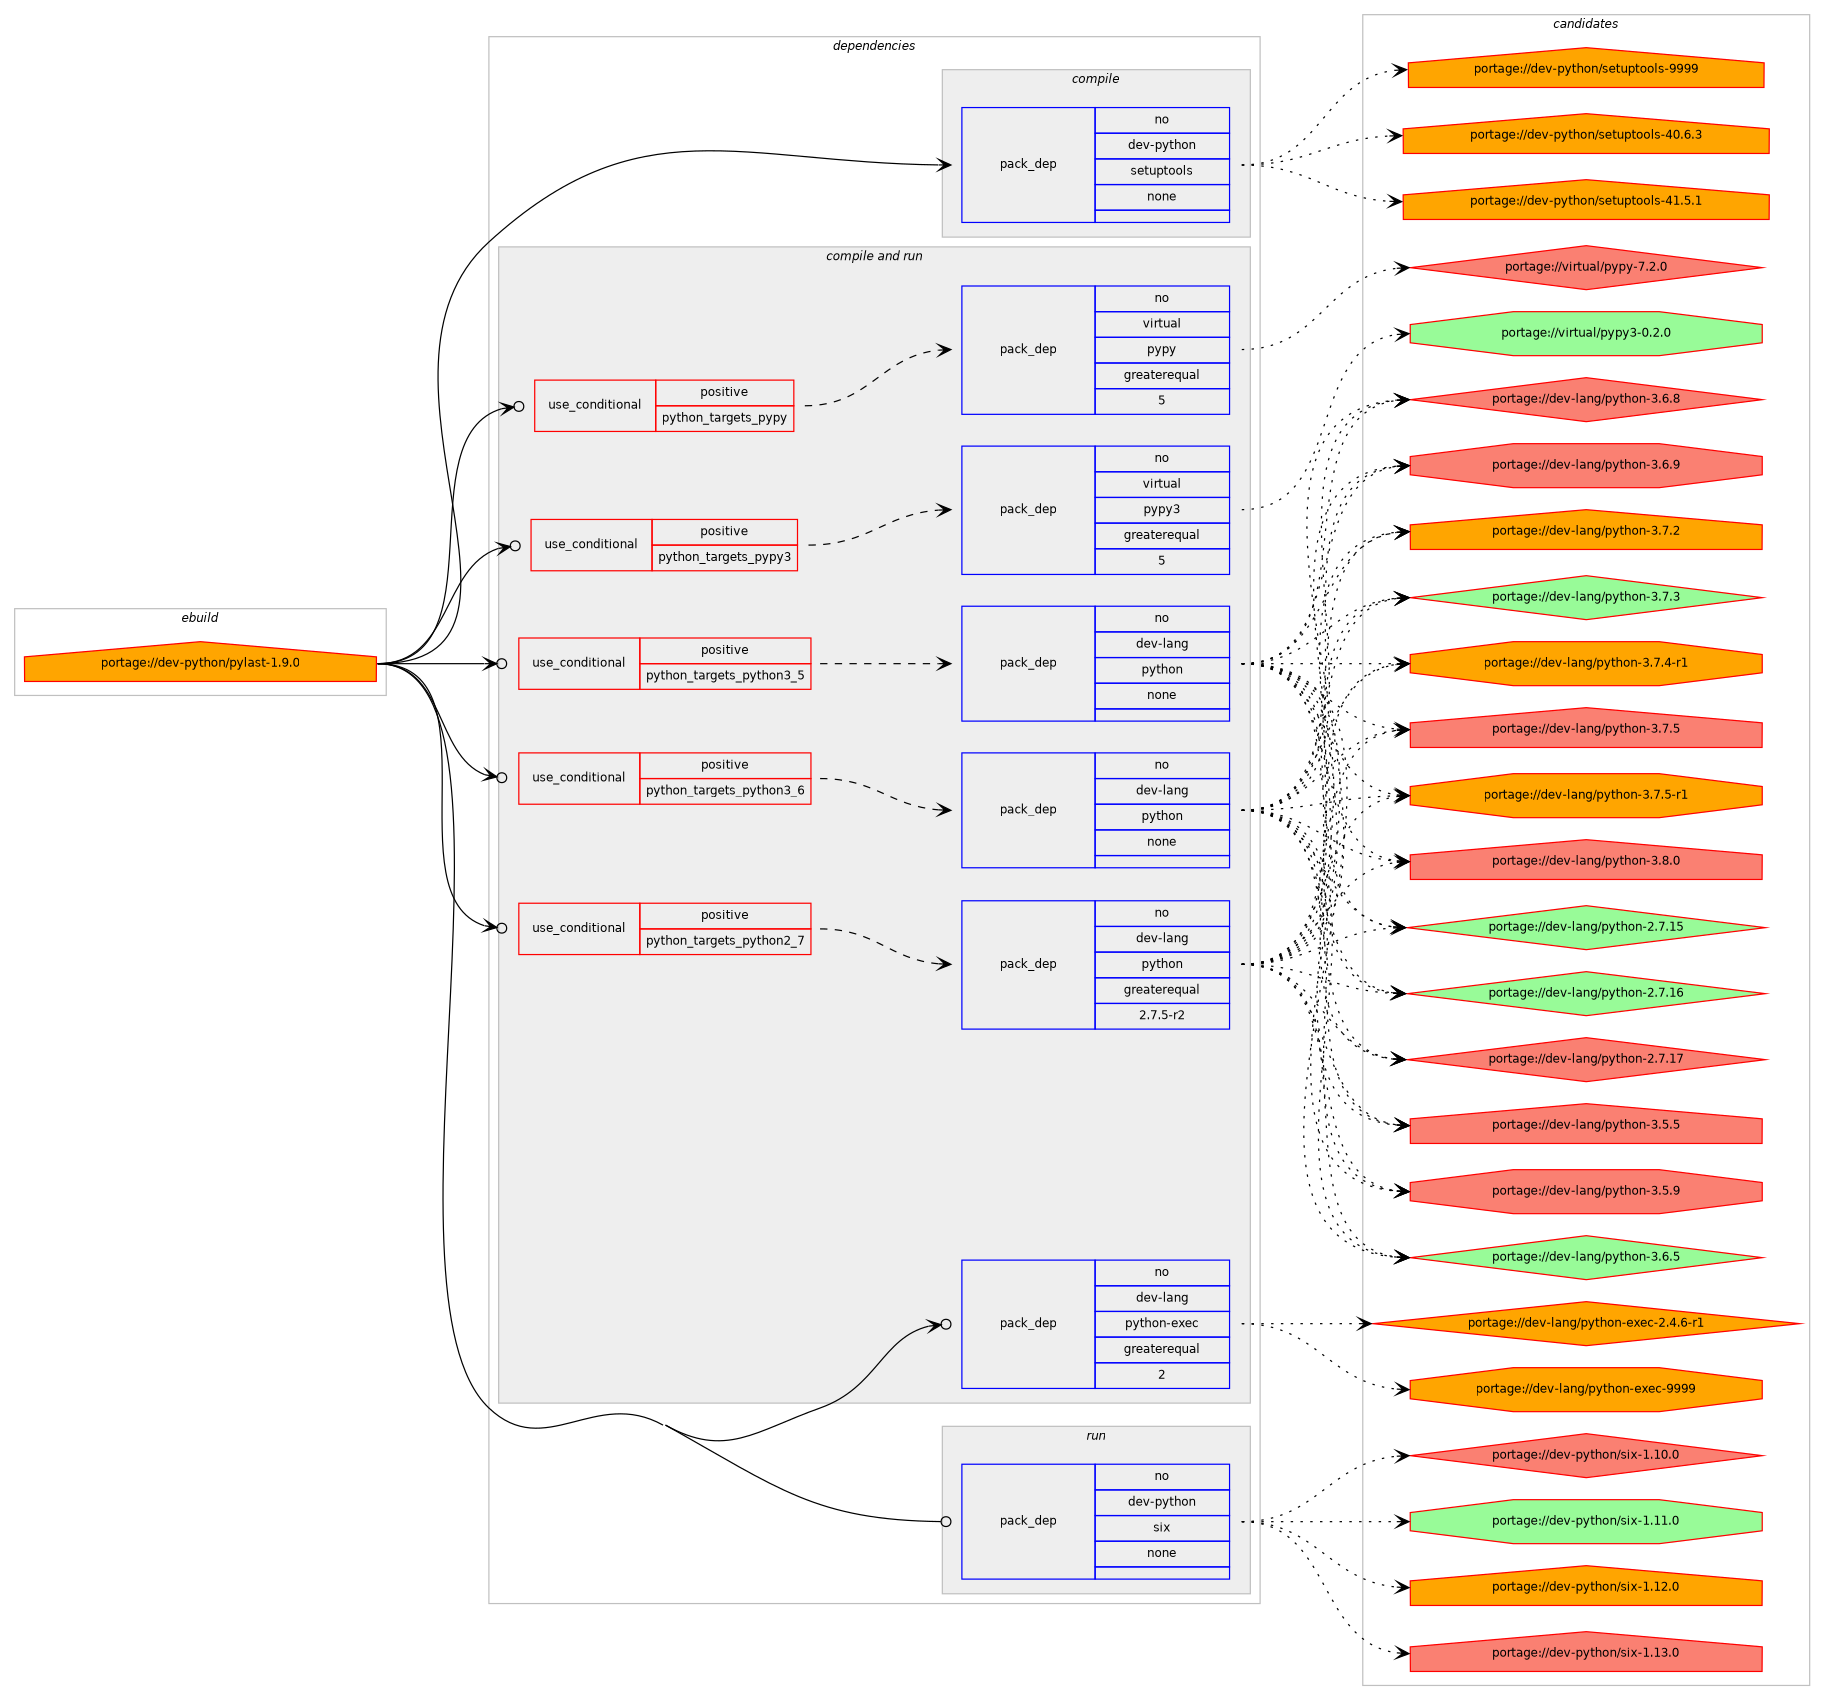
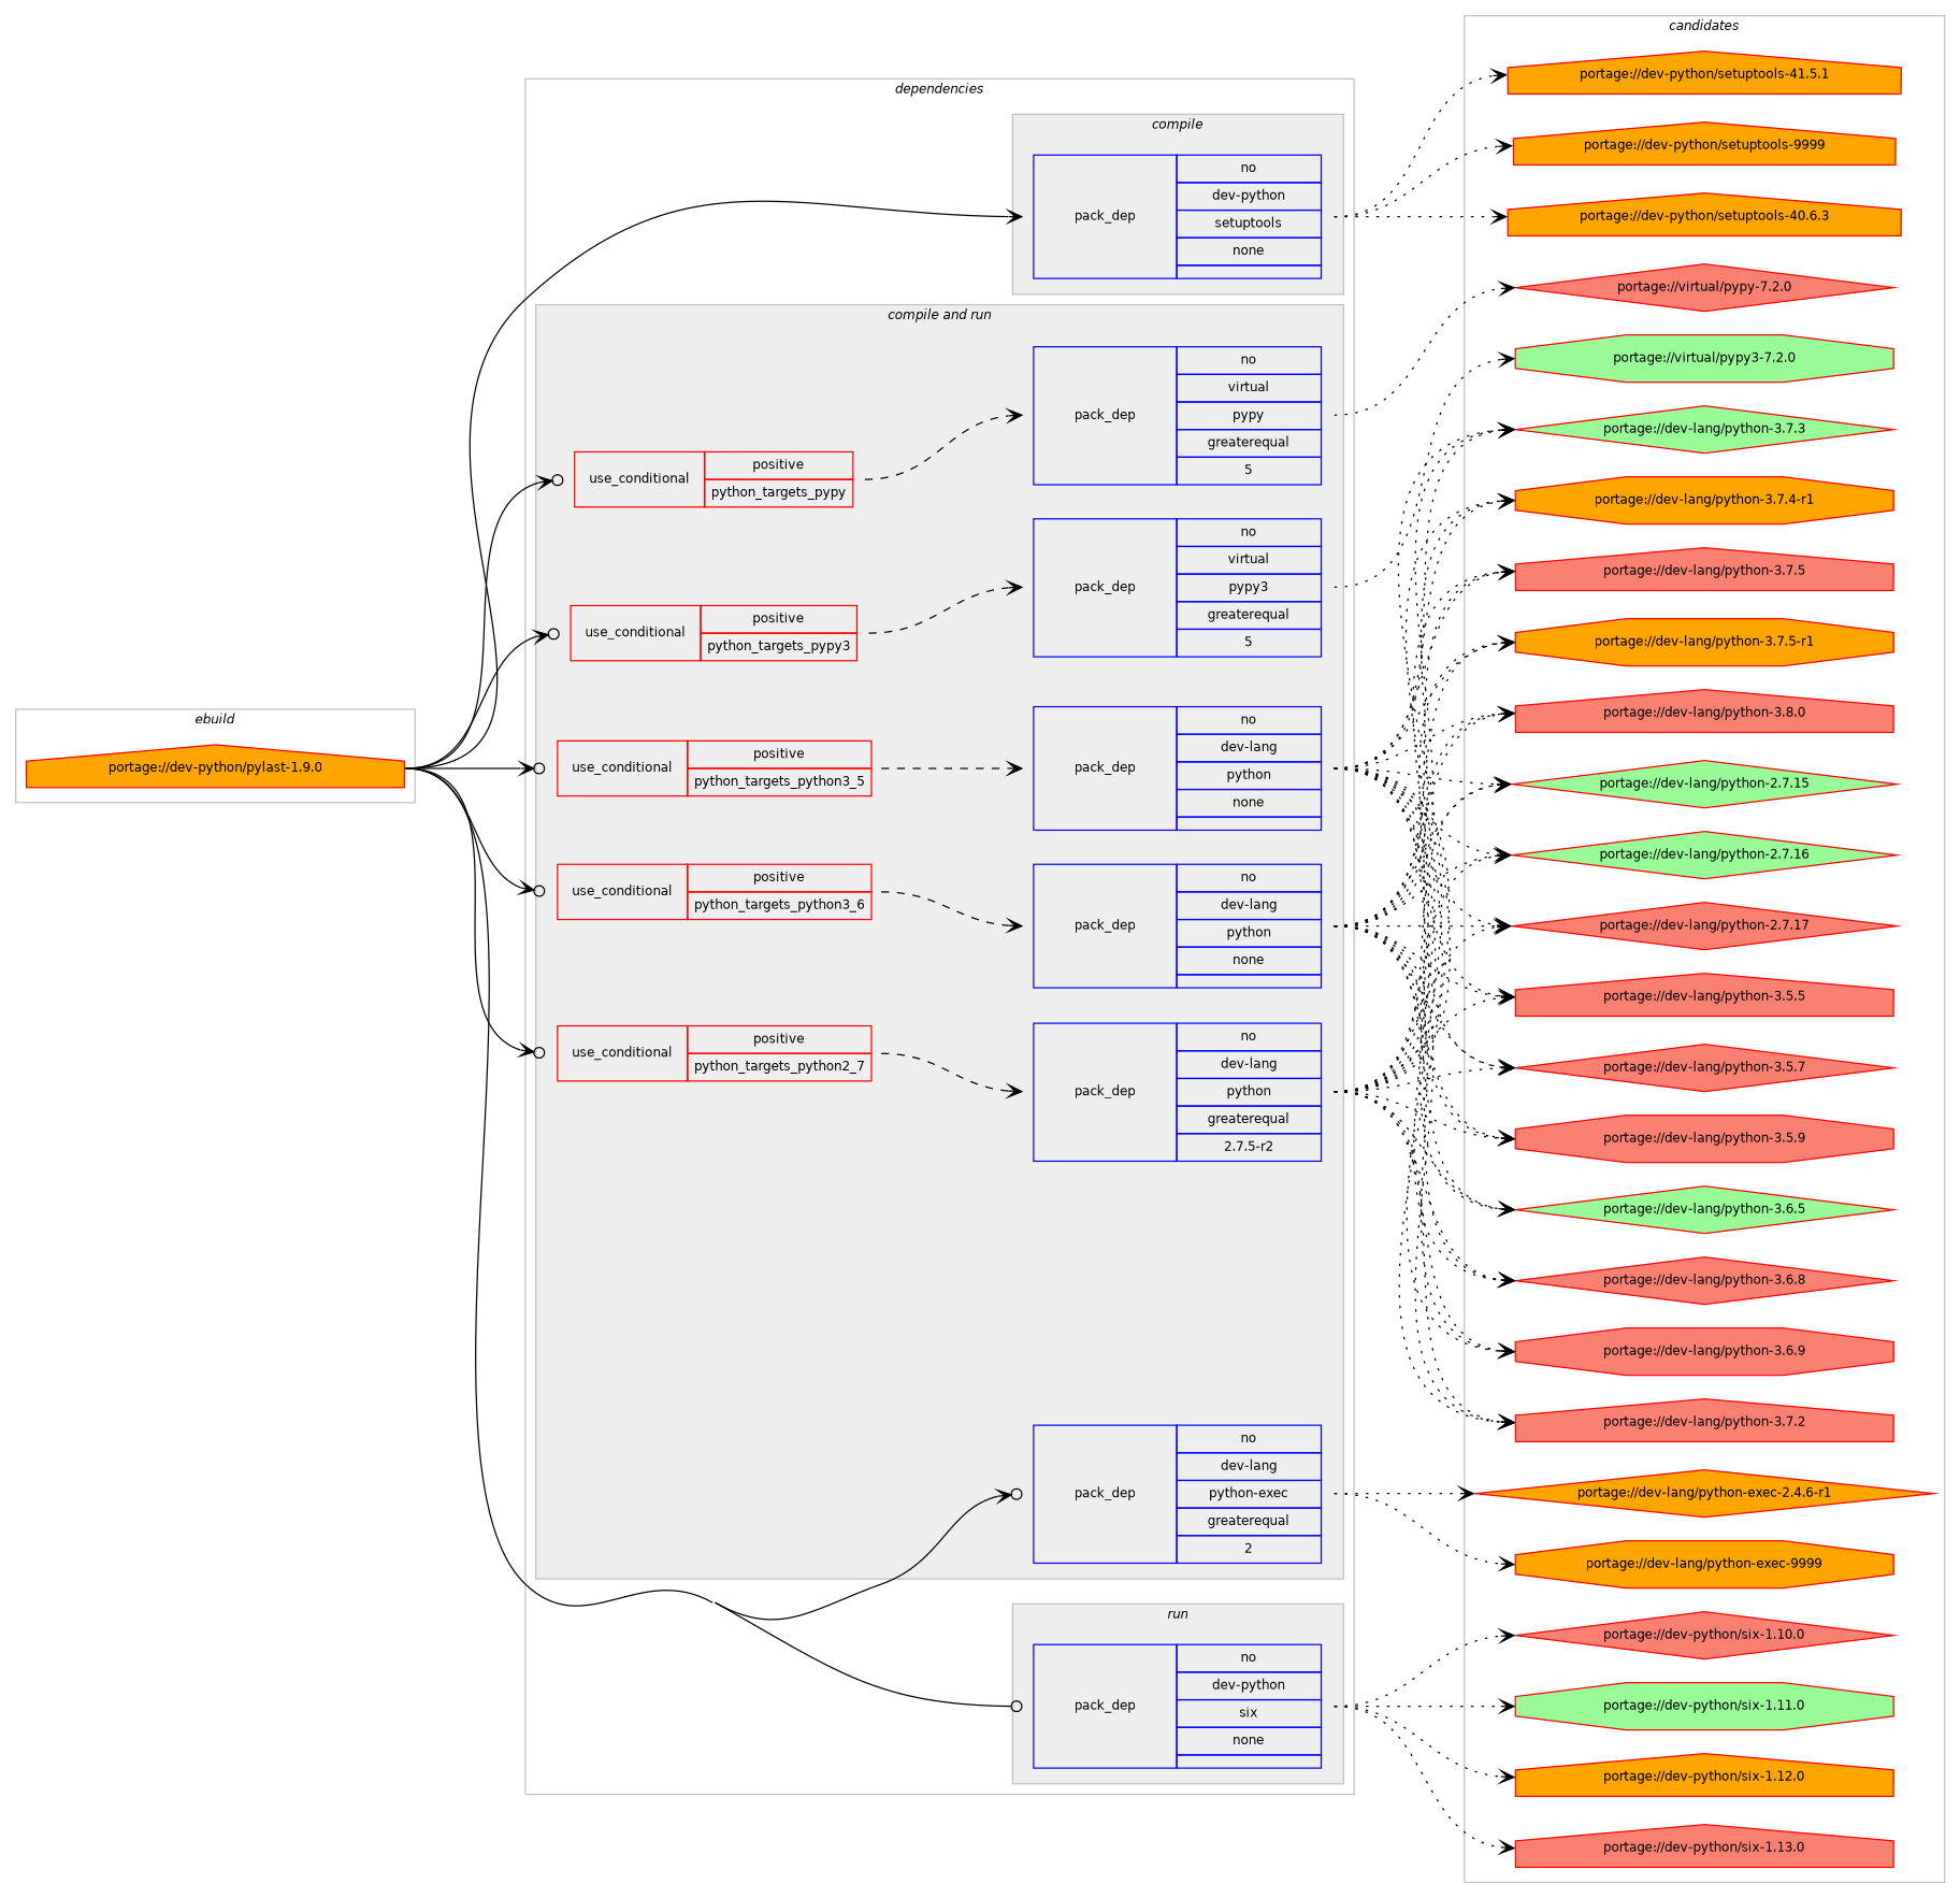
  digraph {
    compound=true
    concentrate=true
    fontname=Helvetica
    fontsize=10
    newrank=true
    rankdir=LR
    ranksep=1.5
    node [color=red fontname=Helvetica fontsize=10 shape=none style=filled]
    edge [arrowhead=vee headport=w style=dotted tailport=e weight=100]
    n1 [fillcolor=orange label="portage://dev-python/pylast-1.9.0" shape=house width=4]
    n2 [color=blue label=<<TABLE BORDER="0" CELLBORDER="1" CELLSPACING="0" CELLPADDING="4" WIDTH="220"><TR><TD ROWSPAN="6" CELLPADDING="30">pack_dep</TD></TR><TR><TD WIDTH="110">no</TD></TR><TR><TD>dev-python</TD></TR><TR><TD>setuptools</TD></TR><TR><TD>none</TD></TR><TR><TD></TD></TR></TABLE>> style=""]
    n3 [color=blue label=<<TABLE BORDER="0" CELLBORDER="1" CELLSPACING="0" CELLPADDING="4" WIDTH="220"><TR><TD ROWSPAN="6" CELLPADDING="30">pack_dep</TD></TR><TR><TD WIDTH="110">no</TD></TR><TR><TD>virtual</TD></TR><TR><TD>pypy</TD></TR><TR><TD>greaterequal</TD></TR><TR><TD>5</TD></TR></TABLE>> style=""]
    n4 [label=<<TABLE BORDER="0" CELLBORDER="1" CELLSPACING="0" CELLPADDING="4"><TR><TD ROWSPAN="3" CELLPADDING="10">use_conditional</TD></TR><TR><TD>positive</TD></TR><TR><TD>python_targets_pypy</TD></TR></TABLE>> style=""]
    n5 [color=blue label=<<TABLE BORDER="0" CELLBORDER="1" CELLSPACING="0" CELLPADDING="4" WIDTH="220"><TR><TD ROWSPAN="6" CELLPADDING="30">pack_dep</TD></TR><TR><TD WIDTH="110">no</TD></TR><TR><TD>virtual</TD></TR><TR><TD>pypy3</TD></TR><TR><TD>greaterequal</TD></TR><TR><TD>5</TD></TR></TABLE>> style=""]
    n6 [label=<<TABLE BORDER="0" CELLBORDER="1" CELLSPACING="0" CELLPADDING="4"><TR><TD ROWSPAN="3" CELLPADDING="10">use_conditional</TD></TR><TR><TD>positive</TD></TR><TR><TD>python_targets_pypy3</TD></TR></TABLE>> style=""]
    n7 [color=blue label=<<TABLE BORDER="0" CELLBORDER="1" CELLSPACING="0" CELLPADDING="4" WIDTH="220"><TR><TD ROWSPAN="6" CELLPADDING="30">pack_dep</TD></TR><TR><TD WIDTH="110">no</TD></TR><TR><TD>dev-lang</TD></TR><TR><TD>python</TD></TR><TR><TD>greaterequal</TD></TR><TR><TD>2.7.5-r2</TD></TR></TABLE>> style=""]
    n8 [label=<<TABLE BORDER="0" CELLBORDER="1" CELLSPACING="0" CELLPADDING="4"><TR><TD ROWSPAN="3" CELLPADDING="10">use_conditional</TD></TR><TR><TD>positive</TD></TR><TR><TD>python_targets_python2_7</TD></TR></TABLE>> style=""]
    n9 [color=blue label=<<TABLE BORDER="0" CELLBORDER="1" CELLSPACING="0" CELLPADDING="4" WIDTH="220"><TR><TD ROWSPAN="6" CELLPADDING="30">pack_dep</TD></TR><TR><TD WIDTH="110">no</TD></TR><TR><TD>dev-lang</TD></TR><TR><TD>python</TD></TR><TR><TD>none</TD></TR><TR><TD></TD></TR></TABLE>> style=""]
    n10 [label=<<TABLE BORDER="0" CELLBORDER="1" CELLSPACING="0" CELLPADDING="4"><TR><TD ROWSPAN="3" CELLPADDING="10">use_conditional</TD></TR><TR><TD>positive</TD></TR><TR><TD>python_targets_python3_5</TD></TR></TABLE>> style=""]
    n11 [color=blue label=<<TABLE BORDER="0" CELLBORDER="1" CELLSPACING="0" CELLPADDING="4" WIDTH="220"><TR><TD ROWSPAN="6" CELLPADDING="30">pack_dep</TD></TR><TR><TD WIDTH="110">no</TD></TR><TR><TD>dev-lang</TD></TR><TR><TD>python</TD></TR><TR><TD>none</TD></TR><TR><TD></TD></TR></TABLE>> style=""]
    n12 [label=<<TABLE BORDER="0" CELLBORDER="1" CELLSPACING="0" CELLPADDING="4"><TR><TD ROWSPAN="3" CELLPADDING="10">use_conditional</TD></TR><TR><TD>positive</TD></TR><TR><TD>python_targets_python3_6</TD></TR></TABLE>> style=""]
    n13 [color=blue label=<<TABLE BORDER="0" CELLBORDER="1" CELLSPACING="0" CELLPADDING="4" WIDTH="220"><TR><TD ROWSPAN="6" CELLPADDING="30">pack_dep</TD></TR><TR><TD WIDTH="110">no</TD></TR><TR><TD>dev-lang</TD></TR><TR><TD>python-exec</TD></TR><TR><TD>greaterequal</TD></TR><TR><TD>2</TD></TR></TABLE>> style=""]
    n14 [color=blue label=<<TABLE BORDER="0" CELLBORDER="1" CELLSPACING="0" CELLPADDING="4" WIDTH="220"><TR><TD ROWSPAN="6" CELLPADDING="30">pack_dep</TD></TR><TR><TD WIDTH="110">no</TD></TR><TR><TD>dev-python</TD></TR><TR><TD>six</TD></TR><TR><TD>none</TD></TR><TR><TD></TD></TR></TABLE>> style=""]
    n15 [fillcolor=orange label="portage://dev-python/setuptools-40.6.3" shape=house width=4]
    n16 [fillcolor=orange label="portage://dev-python/setuptools-41.5.1" shape=house width=4]
    n17 [fillcolor=orange label="portage://dev-python/setuptools-9999" shape=house width=4]
    n18 [fillcolor=salmon label="portage://virtual/pypy-7.2.0" shape=diamond width=4]
-   n19 [fillcolor=palegreen label="portage://virtual/pypy3-0.2.0" shape=octagon width=4]
+   n19 [fillcolor=palegreen label="portage://virtual/pypy3-7.2.0" shape=octagon width=4]
    n20 [fillcolor=palegreen label="portage://dev-lang/python-2.7.15" shape=diamond width=4]
    n21 [fillcolor=palegreen label="portage://dev-lang/python-2.7.16" shape=diamond width=4]
    n22 [fillcolor=salmon label="portage://dev-lang/python-2.7.17" shape=diamond width=4]
    n23 [fillcolor=salmon label="portage://dev-lang/python-3.5.5" shape=house width=4]
+   n24 [fillcolor=salmon label="portage://dev-lang/python-3.5.7" shape=diamond width=4]
    n25 [fillcolor=salmon label="portage://dev-lang/python-3.5.9" shape=octagon width=4]
    n26 [fillcolor=palegreen label="portage://dev-lang/python-3.6.5" shape=diamond width=4]
    n27 [fillcolor=salmon label="portage://dev-lang/python-3.6.8" shape=diamond width=4]
    n28 [fillcolor=salmon label="portage://dev-lang/python-3.6.9" shape=octagon width=4]
-   n29 [fillcolor=orange label="portage://dev-lang/python-3.7.2" shape=house width=4]
+   n29 [fillcolor=salmon label="portage://dev-lang/python-3.7.2" shape=house width=4]
    n30 [fillcolor=palegreen label="portage://dev-lang/python-3.7.3" shape=diamond width=4]
    n31 [fillcolor=orange label="portage://dev-lang/python-3.7.4-r1" shape=octagon width=4]
    n32 [fillcolor=salmon label="portage://dev-lang/python-3.7.5" shape=house width=4]
    n33 [fillcolor=orange label="portage://dev-lang/python-3.7.5-r1" shape=octagon width=4]
    n34 [fillcolor=salmon label="portage://dev-lang/python-3.8.0" shape=house width=4]
    n35 [fillcolor=orange label="portage://dev-lang/python-exec-2.4.6-r1" shape=diamond width=4]
    n36 [fillcolor=orange label="portage://dev-lang/python-exec-9999" shape=octagon width=4]
    n37 [fillcolor=salmon label="portage://dev-python/six-1.10.0" shape=diamond width=4]
    n38 [fillcolor=palegreen label="portage://dev-python/six-1.11.0" shape=octagon width=4]
    n39 [fillcolor=orange label="portage://dev-python/six-1.12.0" shape=house width=4]
    n40 [fillcolor=salmon label="portage://dev-python/six-1.13.0" shape=house width=4]
    subgraph cluster_1 {
      color=gray
      label=<<i>dependencies</i>>
      subgraph cluster_2 {
        color=gray
        fillcolor="#eeeeee"
        label=<<i>compile</i>>
        style=filled
        subgraph sub_3 {
          color=gray
          fillcolor="#eeeeee"
          label=<<i>compile</i>>
          style=filled
          n2
        }
      }
      subgraph cluster_4 {
        color=gray
        fillcolor="#eeeeee"
        label=<<i>compile and run</i>>
        style=filled
        subgraph sub_5 {
          color=gray
          fillcolor="#eeeeee"
          label=<<i>compile and run</i>>
          style=filled
          n4
          subgraph sub_6 {
            color=gray
            fillcolor="#eeeeee"
            label=<<i>compile and run</i>>
            style=filled
            n3
          }
        }
        subgraph sub_7 {
          color=gray
          fillcolor="#eeeeee"
          label=<<i>compile and run</i>>
          style=filled
          n6
          subgraph sub_8 {
            color=gray
            fillcolor="#eeeeee"
            label=<<i>compile and run</i>>
            style=filled
            n5
          }
        }
        subgraph sub_9 {
          color=gray
          fillcolor="#eeeeee"
          label=<<i>compile and run</i>>
          style=filled
          n8
          subgraph sub_10 {
            color=gray
            fillcolor="#eeeeee"
            label=<<i>compile and run</i>>
            style=filled
            n7
          }
        }
        subgraph sub_11 {
          color=gray
          fillcolor="#eeeeee"
          label=<<i>compile and run</i>>
          style=filled
          n10
          subgraph sub_12 {
            color=gray
            fillcolor="#eeeeee"
            label=<<i>compile and run</i>>
            style=filled
            n9
          }
        }
        subgraph sub_13 {
          color=gray
          fillcolor="#eeeeee"
          label=<<i>compile and run</i>>
          style=filled
          n12
          subgraph sub_14 {
            color=gray
            fillcolor="#eeeeee"
            label=<<i>compile and run</i>>
            style=filled
            n11
          }
        }
        subgraph sub_15 {
          color=gray
          fillcolor="#eeeeee"
          label=<<i>compile and run</i>>
          style=filled
          n13
        }
      }
      subgraph cluster_16 {
        color=gray
        fillcolor="#eeeeee"
        label=<<i>run</i>>
        style=filled
        subgraph sub_17 {
          color=gray
          fillcolor="#eeeeee"
          label=<<i>run</i>>
          style=filled
          n14
        }
      }
    }
    subgraph cluster_18 {
      color=gray
      label=<<i>ebuild</i>>
      rank=same
      n1
    }
    subgraph cluster_19 {
      color=gray
      label=<<i>candidates</i>>
      rank=same
      subgraph sub_20 {
        color=black
        label=<<i>candidates</i>>
        nodesep=1
        rank=same
        n15
        n16
        n17
      }
      subgraph sub_21 {
        color=black
        label=<<i>candidates</i>>
        nodesep=1
        rank=same
        n18
      }
      subgraph sub_22 {
        color=black
        label=<<i>candidates</i>>
        nodesep=1
        rank=same
        n19
      }
      subgraph sub_23 {
        color=black
        label=<<i>candidates</i>>
        nodesep=1
        rank=same
        n20
        n21
        n22
        n23
+       n24
        n25
        n26
        n27
        n28
        n29
        n30
        n31
        n32
        n33
        n34
      }
      subgraph sub_24 {
        color=black
        label=<<i>candidates</i>>
        nodesep=1
        rank=same
        n20
        n21
        n22
        n23
+       n24
        n25
        n26
        n27
        n28
        n29
        n30
        n31
        n32
        n33
        n34
      }
      subgraph sub_25 {
        color=black
        label=<<i>candidates</i>>
        nodesep=1
        rank=same
        n20
        n21
        n22
        n23
+       n24
        n25
        n26
        n27
        n28
        n29
        n30
        n31
        n32
        n33
        n34
      }
      subgraph sub_26 {
        color=black
        label=<<i>candidates</i>>
        nodesep=1
        rank=same
        n35
        n36
      }
      subgraph sub_27 {
        color=black
        label=<<i>candidates</i>>
        nodesep=1
        rank=same
        n37
        n38
        n39
        n40
      }
    }
    n1 -> n2 [style=solid weight=20]
    n1 -> n4 [arrowhead=odotvee style=solid weight=20]
    n1 -> n6 [arrowhead=odotvee style=solid weight=20]
    n1 -> n8 [arrowhead=odotvee style=solid weight=20]
    n1 -> n10 [arrowhead=odotvee style=solid weight=20]
    n1 -> n12 [arrowhead=odotvee style=solid weight=20]
    n1 -> n13 [arrowhead=odotvee style=solid weight=20]
    n1 -> n14 [arrowhead=odot style=solid weight=20]
    n2 -> n15
    n2 -> n16
    n2 -> n17
    n3 -> n18
    n4 -> n3 [style=dashed weight=20]
    n5 -> n19
    n6 -> n5 [style=dashed weight=20]
    n7 -> n20
    n7 -> n21
    n7 -> n22
    n7 -> n23
+   n7 -> n24
    n7 -> n25
    n7 -> n26
    n7 -> n27
    n7 -> n28
    n7 -> n29
    n7 -> n30
    n7 -> n31
    n7 -> n32
    n7 -> n33
    n7 -> n34
    n8 -> n7 [style=dashed weight=20]
    n9 -> n20
    n9 -> n21
    n9 -> n22
    n9 -> n23
+   n9 -> n24
    n9 -> n25
    n9 -> n26
    n9 -> n27
    n9 -> n28
    n9 -> n29
    n9 -> n30
    n9 -> n31
    n9 -> n32
    n9 -> n33
    n9 -> n34
    n10 -> n9 [style=dashed weight=20]
    n11 -> n20
    n11 -> n21
    n11 -> n22
    n11 -> n23
+   n11 -> n24
    n11 -> n25
    n11 -> n26
    n11 -> n27
    n11 -> n28
    n11 -> n29
    n11 -> n30
    n11 -> n31
    n11 -> n32
    n11 -> n33
    n11 -> n34
    n12 -> n11 [style=dashed weight=20]
    n13 -> n35
    n13 -> n36
    n14 -> n37
    n14 -> n38
    n14 -> n39
    n14 -> n40
  }
